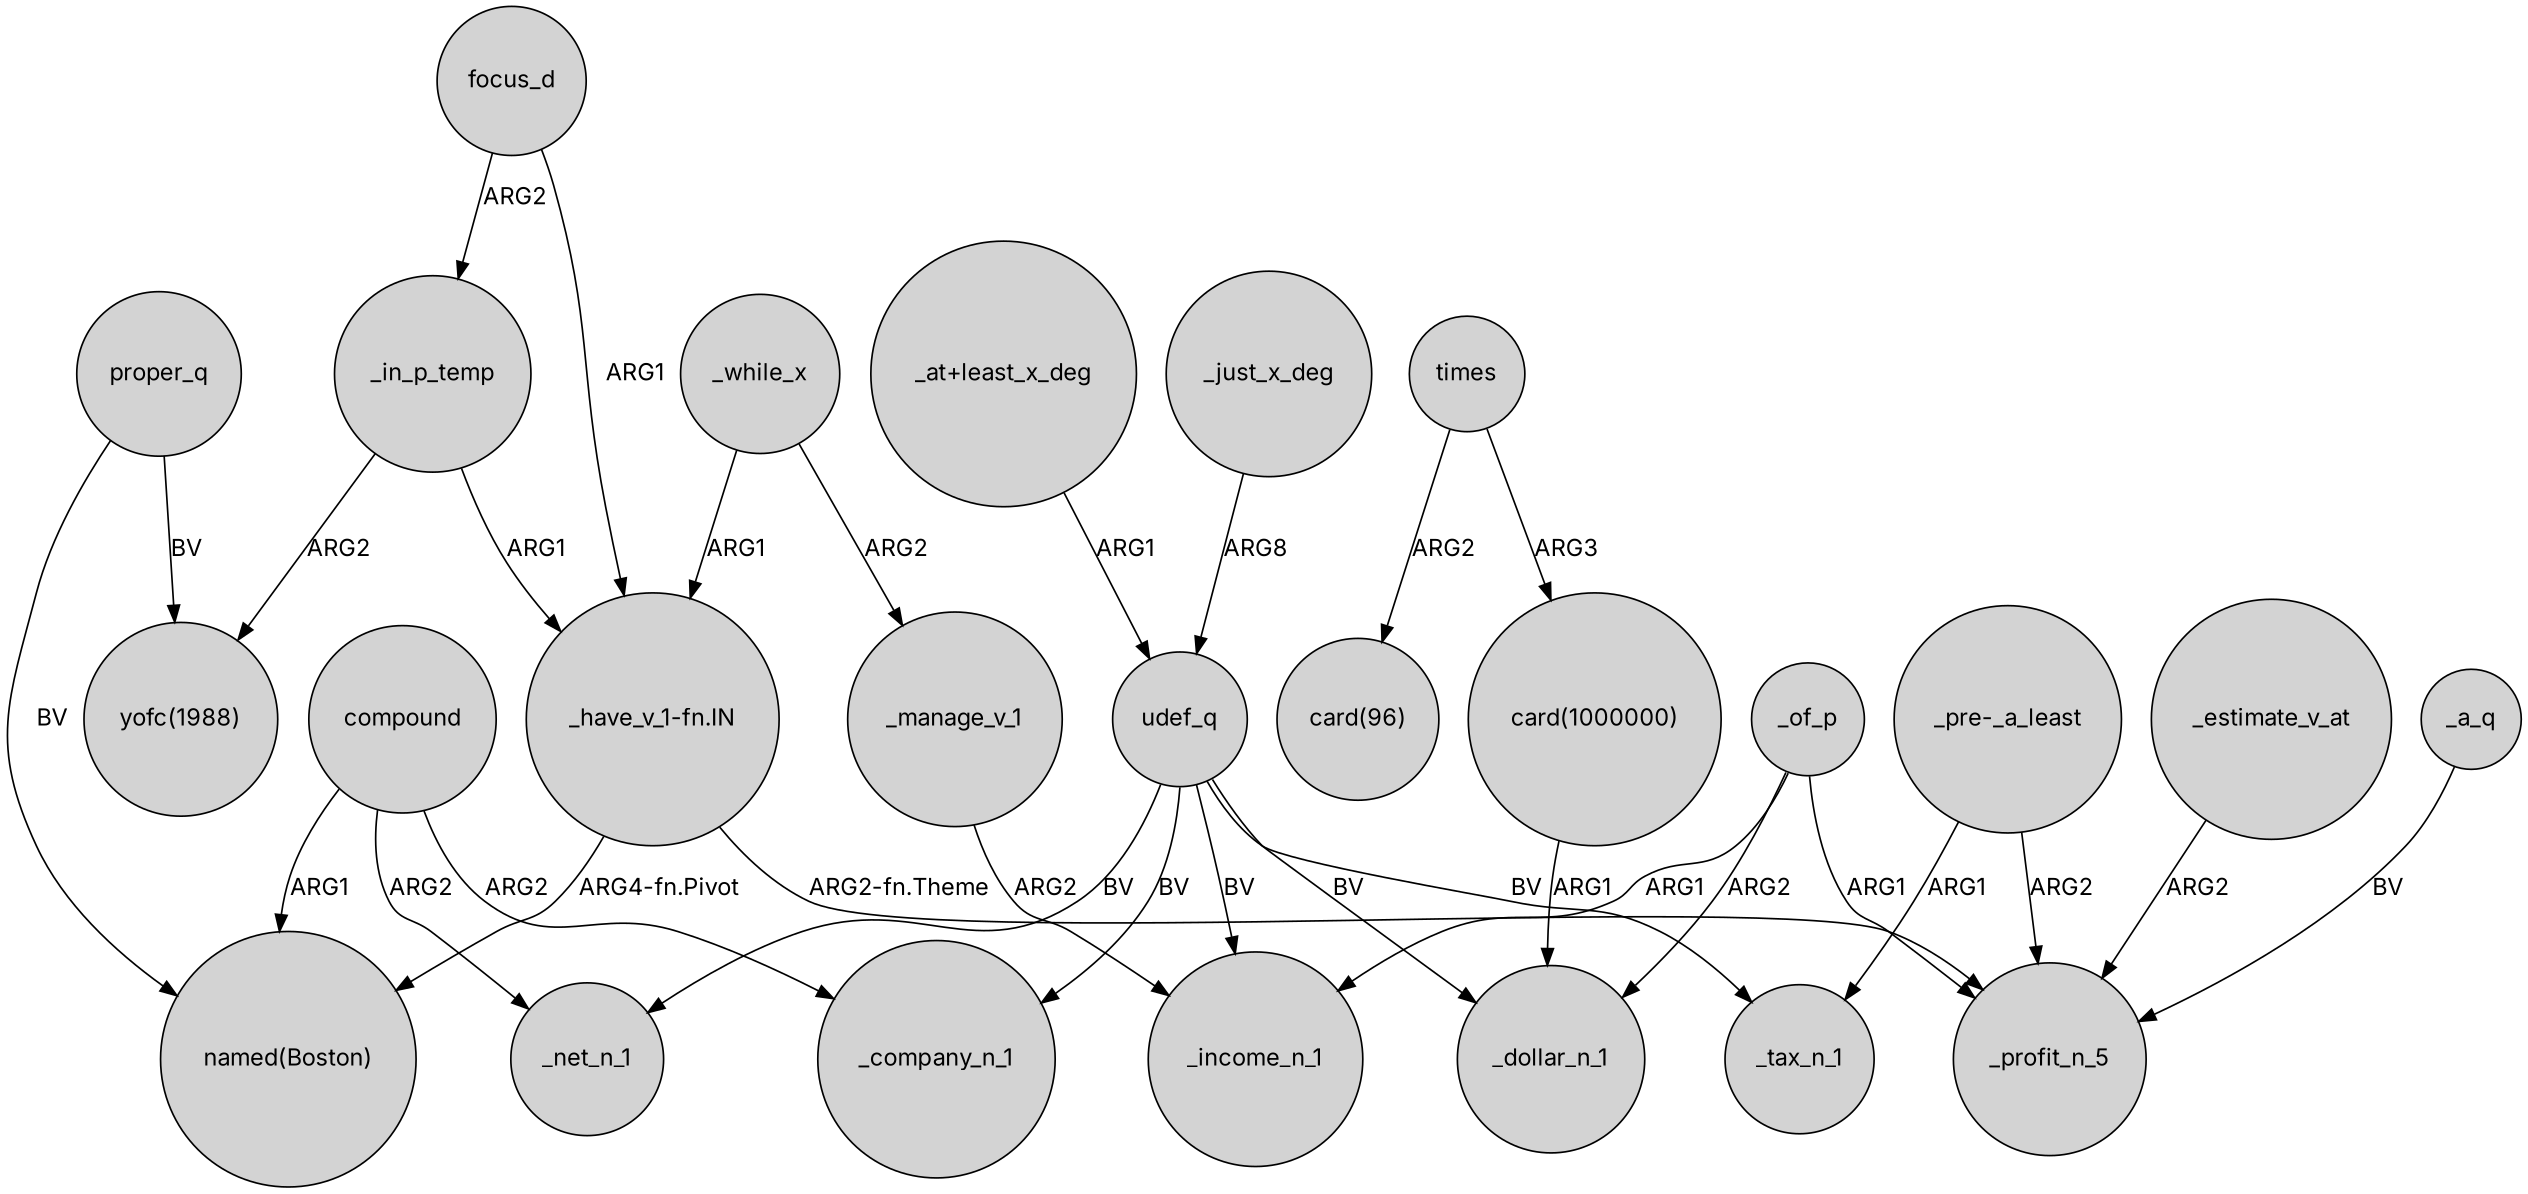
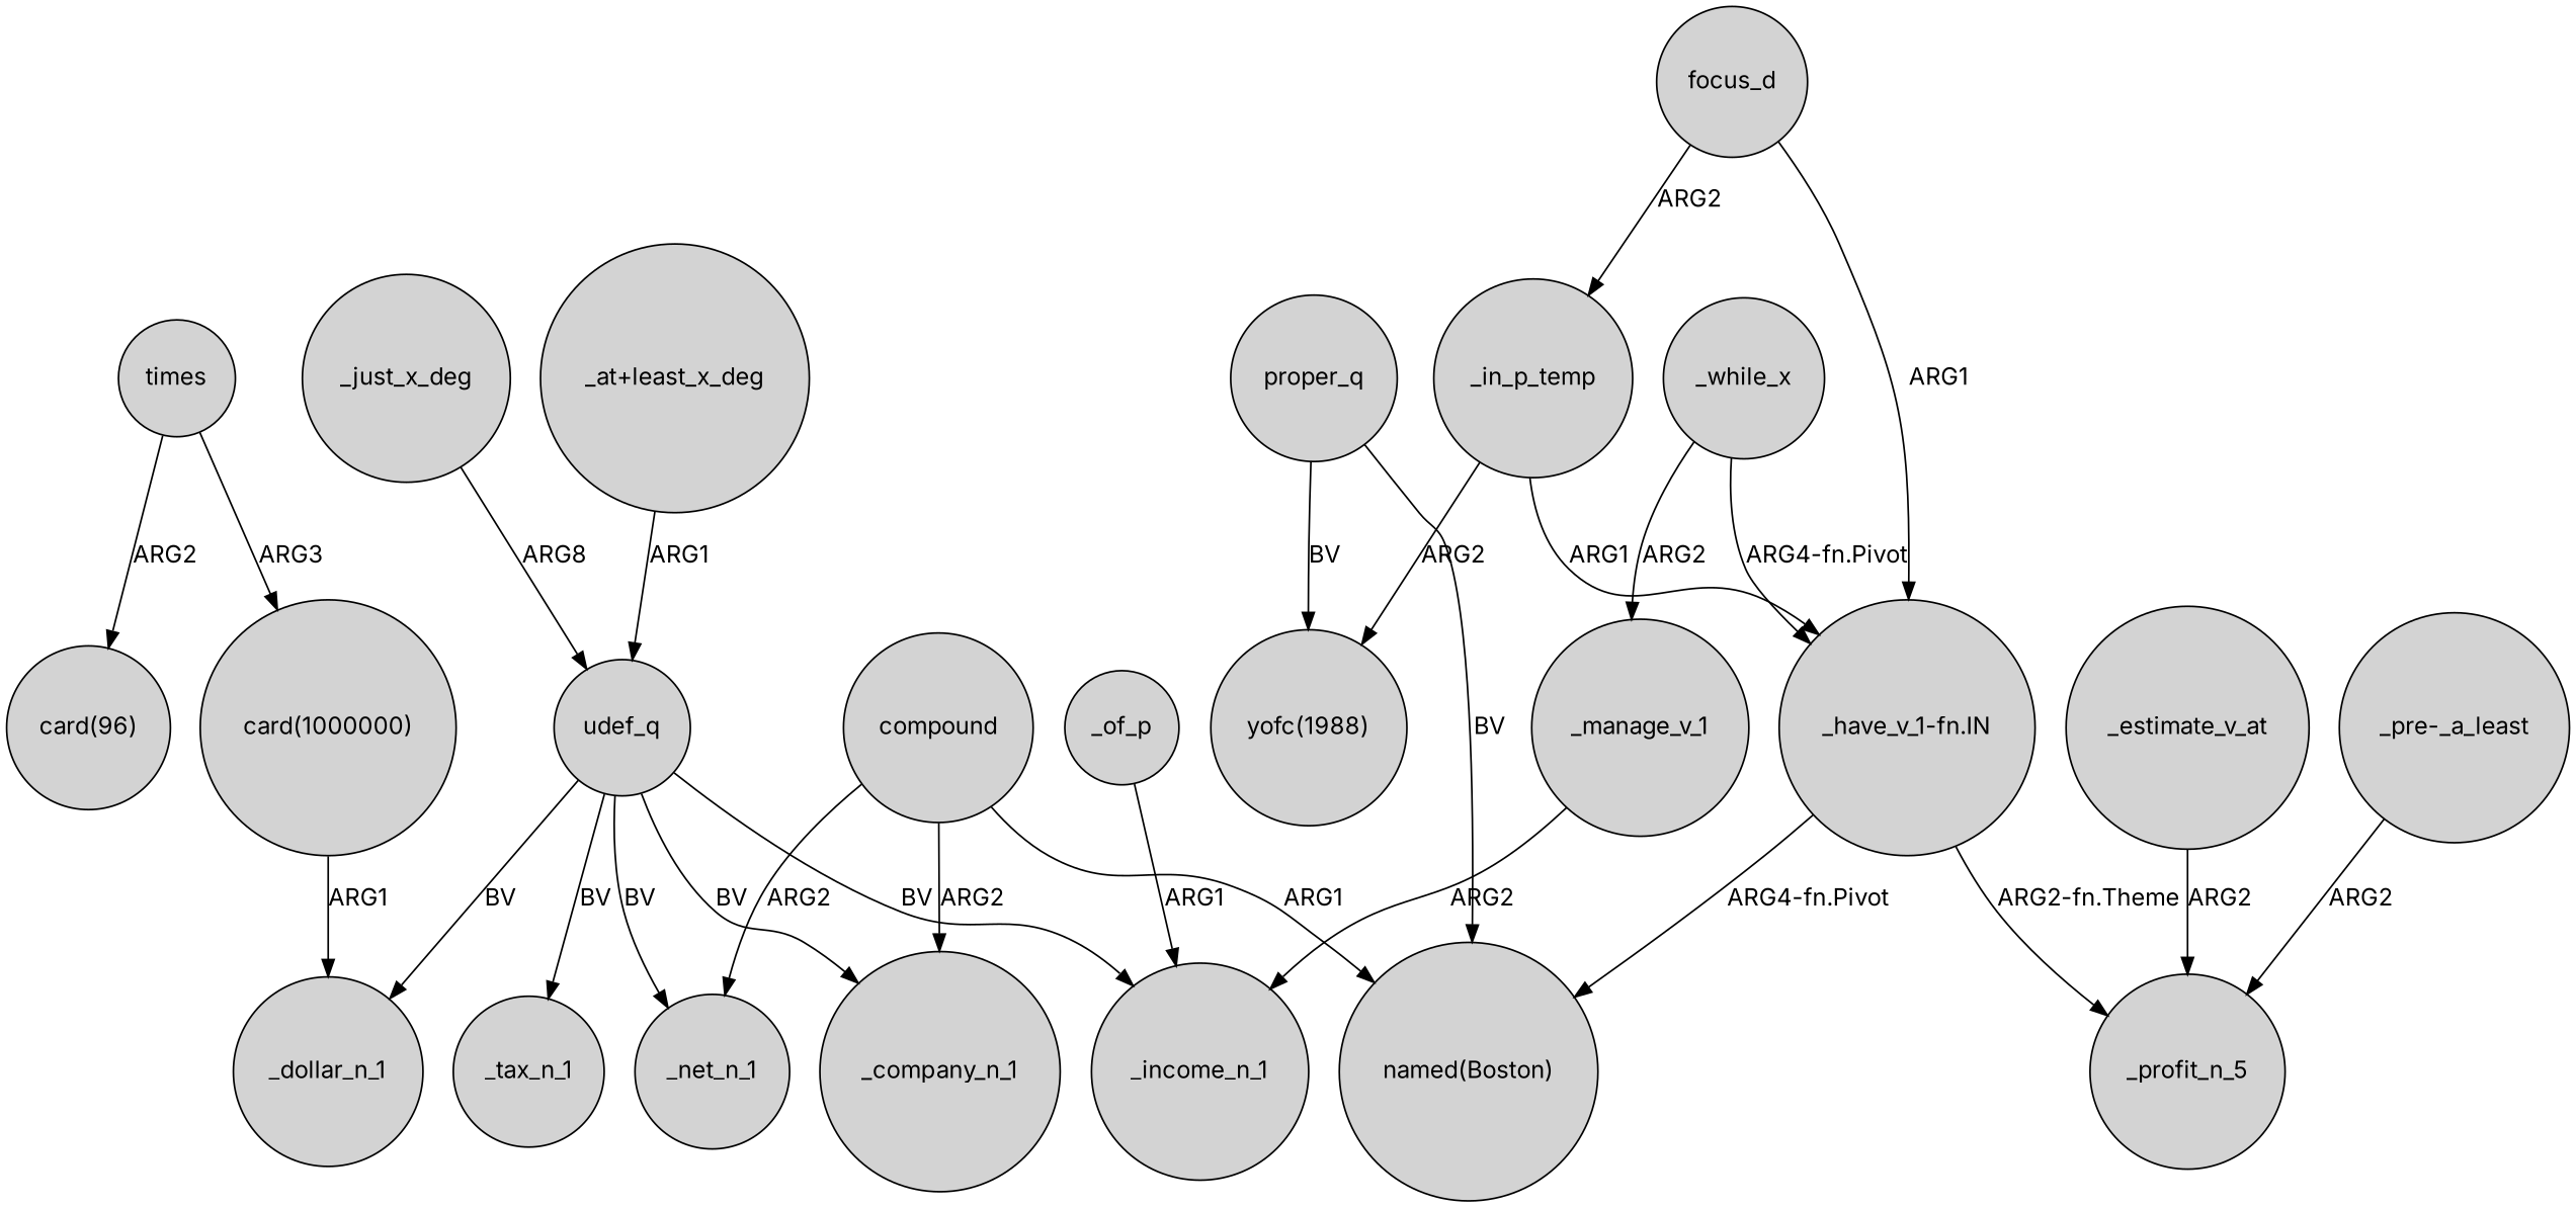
  digraph {
    fontname=Inter
    node [fontname=Inter shape=circle style=filled]
    edge [fontname=Inter]
    focus_d
    "_have_v_1-fn.IN"
    _in_p_temp
    "named(Boston)"
    n5 [label=_profit_n_5]
    "yofc(1988)"
    "card(1000000)"
    _dollar_n_1
    proper_q
    _manage_v_1
    _income_n_1
    _just_x_deg
    udef_q
    _company_n_1
    _tax_n_1
    _net_n_1
    compound
    times
    "card(96)"
    _estimate_v_at
    _while_x
    n22 [label="_pre-_a_least"]
    "_at+least_x_deg"
    _of_p
-   _a_q
    focus_d -> "_have_v_1-fn.IN" [label=ARG1]
    focus_d -> _in_p_temp [label=ARG2]
    "_have_v_1-fn.IN" -> "named(Boston)" [label="ARG4-fn.Pivot"]
    "_have_v_1-fn.IN" -> n5 [label="ARG2-fn.Theme"]
    _in_p_temp -> "_have_v_1-fn.IN" [label=ARG1]
    _in_p_temp -> "yofc(1988)" [label=ARG2]
    "card(1000000)" -> _dollar_n_1 [label=ARG1]
    proper_q -> "named(Boston)" [label=BV]
    proper_q -> "yofc(1988)" [label=BV]
    _manage_v_1 -> _income_n_1 [label=ARG2]
    _just_x_deg -> udef_q [label=ARG8]
    udef_q -> _dollar_n_1 [label=BV]
    udef_q -> _income_n_1 [label=BV]
    udef_q -> _company_n_1 [label=BV]
    udef_q -> _tax_n_1 [label=BV]
    udef_q -> _net_n_1 [label=BV]
    compound -> "named(Boston)" [label=ARG1]
    compound -> _company_n_1 [label=ARG2]
    compound -> _net_n_1 [label=ARG2]
    times -> "card(1000000)" [label=ARG3]
    times -> "card(96)" [label=ARG2]
    _estimate_v_at -> n5 [label=ARG2]
-   _while_x -> "_have_v_1-fn.IN" [label=ARG1]
+   _while_x -> "_have_v_1-fn.IN" [label="ARG4-fn.Pivot"]
    _while_x -> _manage_v_1 [label=ARG2]
    n22 -> n5 [label=ARG2]
-   n22 -> _tax_n_1 [label=ARG1]
    "_at+least_x_deg" -> udef_q [label=ARG1]
-   _of_p -> n5 [label=ARG1]
-   _of_p -> _dollar_n_1 [label=ARG2]
    _of_p -> _income_n_1 [label=ARG1]
-   _a_q -> n5 [label=BV]
  }
